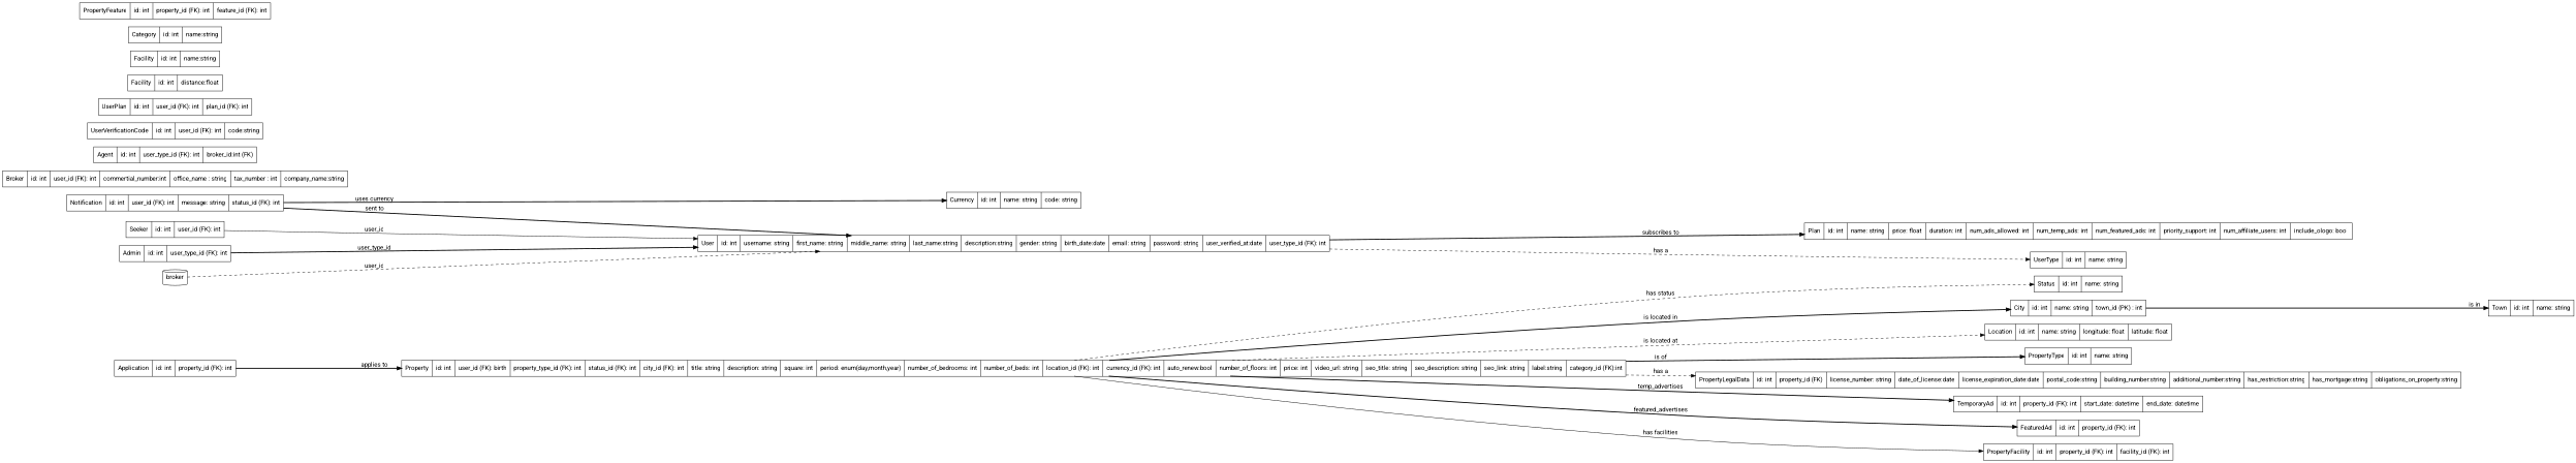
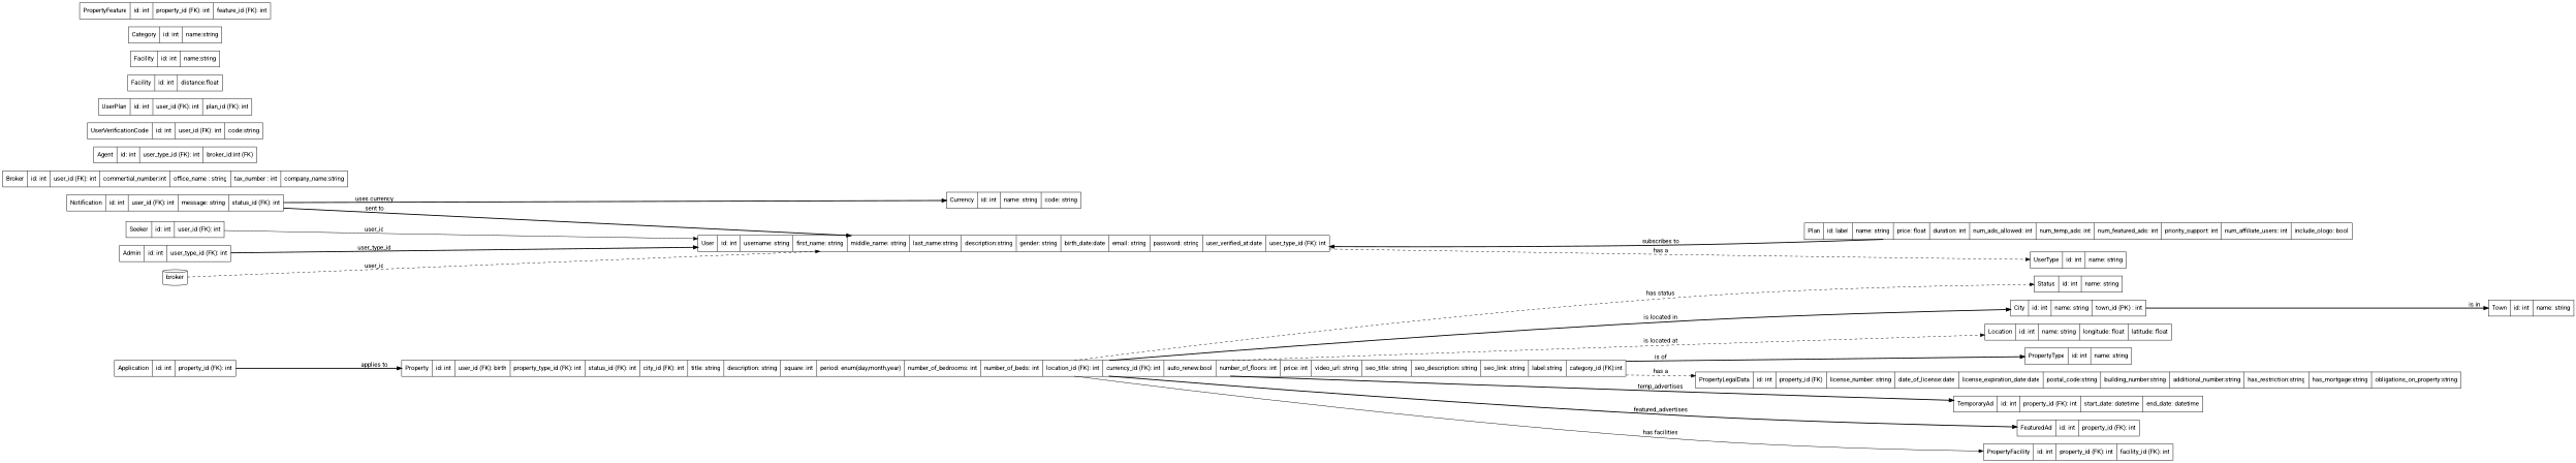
  digraph {
    fontname=Roboto
    rankdir=LR
    node [fontname=Roboto shape=record]
    edge [fontname=Roboto style=bold]
    n1 [label="{Status | id: int | name: string}"]
    n2 [label="{Town | id: int | name: string}"]
    n3 [label="{City | id: int | name: string | town_id (PK) : int}"]
    n4 [label="{Currency | id: int | name: string | code: string}"]
-   n5 [label="{Plan | id: int | name: string | price: float | duration: int | num_ads_allowed: int | num_temp_ads: int | num_featured_ads: int | priority_support: int | num_affiliate_users: int | include_ologo: bool}"]
+   n5 [label="{Plan | id: label | name: string | price: float | duration: int | num_ads_allowed: int | num_temp_ads: int | num_featured_ads: int | priority_support: int | num_affiliate_users: int | include_ologo: bool}"]
    n6 [label="{Location | id: int | name: string | longitude: float | latitude: float}"]
    n7 [label="{UserType | id: int | name: string}"]
    n8 [label="{User | id: int | username: string |first_name: string |middle_name: string|last_name:string|description:string| gender: string | birth_date:date | email: string | password: string |user_verified_at:date| user_type_id (FK): int}"]
    n9 [label="{Broker | id: int | user_id (FK): int | commertial_number:int | office_name : string | tax_number : int|company_name:string }"]
    n10 [label="{Seeker | id: int | user_id (FK): int}"]
    n11 [label="{Agent | id: int | user_type_id (FK): int | broker_id:int (FK)}"]
    n12 [label="{Admin | id: int | user_type_id (FK): int}"]
    n13 [label="{UserVerificationCode | id: int | user_id (FK): int | code:string}"]
    n14 [label="{PropertyType | id: int | name: string}"]
    n15 [label="{PropertyLegalData | id: int |property_id (FK)| license_number: string|date_of_license:date|license_expiration_date:date|postal_code:string|building_number:string|additional_number:string|has_restriction:string|has_mortgage:string|obligations_on_property:string}"]
    n16 [label="{UserPlan | id: int | user_id (FK): int | plan_id (FK): int}"]
    n17 [label="{Property | id: int | user_id (FK): birth | property_type_id (FK): int | status_id (FK): int | city_id (FK): int | title: string | description: string| square: int | period: enum(day,month,year) | number_of_bedrooms: int | number_of_beds: int | location_id (FK): int | currency_id (FK): int |auto_renew:bool| number_of_floors: int | price: int | video_url: string | seo_title: string | seo_description: string | seo_link: string|label:string|category_id (FK):int}"]
    n18 [label="{TemporaryAd | id: int | property_id (FK): int | start_date: datetime | end_date: datetime}"]
    n19 [label="{FeaturedAd | id: int | property_id (FK): int}"]
    n20 [label="{PropertyFacility | id: int | property_id (FK): int | facility_id (FK): int}"]
    n21 [label="{Application | id: int | property_id (FK): int}"]
    n22 [label="{Facility | id: int | distance:float}"]
    n23 [label="{Facility | id: int | name:string}"]
    n24 [label="{Category | id: int | name:string}"]
    n25 [label="{PropertyFeature | id: int | property_id (FK): int | feature_id (FK): int}"]
    n26 [label="{Notification | id: int | user_id (FK): int | message: string | status_id (FK): int}"]
    broker [shape=cylinder]
    n3 -> n2 [label="is in"]
-   n8 -> n5 [label="subscribes to"]
+   n5 -> n8 [label="subscribes to"]
    n8 -> n7 [label="has a" style=dashed]
    n10 -> n8 [label=user_id style=solid]
    n12 -> n8 [label=user_type_id]
    n17 -> n1 [label="has status" style=dashed]
    n17 -> n3 [label="is located in"]
    n17 -> n6 [label="is located at" style=dashed]
    n17 -> n14 [label="is of"]
    n17 -> n15 [label="has a" style=dashed]
    n17 -> n18 [label=temp_advertises]
    n17 -> n19 [label=featured_advertises]
    n17 -> n20 [label="has facilities" style=solid]
    n21 -> n17 [label="applies to"]
    n26 -> n4 [label="uses currency"]
    n26 -> n8 [label="sent to"]
    broker -> n8 [label=user_id style=dashed]
  }
